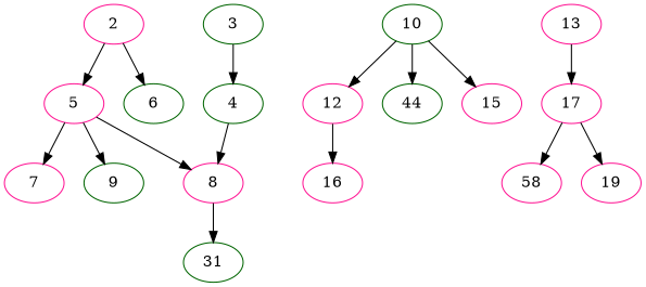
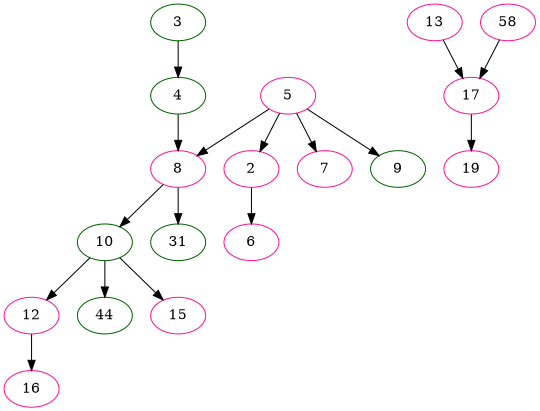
  digraph {
    node [alpha=0.10 color=deeppink]
    4 [alpha=0.03 color=darkgreen expect_size=50460672]
    8 [alpha=0.09 expect_size=11703296]
    10 [alpha=0.01 color=darkgreen expect_size=36451328]
    n4 [color=darkgreen expect_size=20936704 label=31]
    2 [alpha=0.04 expect_size=38788096]
    5 [alpha=0.07 expect_size=22081536]
-   6 [alpha=0.02 color=darkgreen expect_size=20304896]
+   6 [alpha=0.02 expect_size=20304896]
    7 [alpha=0.17 expect_size=43782144]
    9 [alpha=0.13 color=darkgreen expect_size=38433792]
    3 [alpha=0.11 color=darkgreen expect_size=16052224]
    12 [alpha=0.19 expect_size=48421888]
    n12 [alpha=0.11 color=darkgreen expect_size=36369408 label=44]
    15 [expect_size=44174336]
    16 [alpha=0.19 expect_size=14406656]
    13 [alpha=0.15 expect_size=10380288]
    17 [alpha=0.04 expect_size=19988480]
    n17 [expect_size=13814784 label=58]
    19 [expect_size=34099200]
    4 -> 8
+   8 -> 10
    8 -> n4
    10 -> 12
    10 -> n12
    10 -> 15
-   2 -> 5
+   5 -> 2
    2 -> 6
    5 -> 8
    5 -> 7
    5 -> 9
    3 -> 4
    12 -> 16
    13 -> 17
-   17 -> n17
+   n17 -> 17
    17 -> 19
  }
